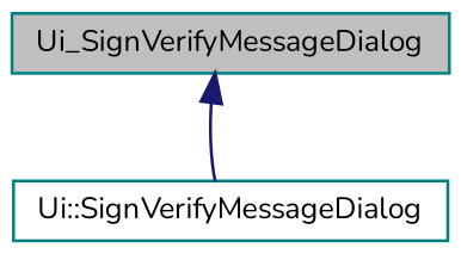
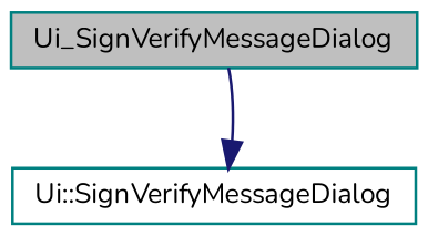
  digraph {
    fontname=Nunito
    node [color=teal fontname=Nunito fontsize=10 shape=record style=filled]
    n1 [fillcolor=grey75 fontcolor=black height=0.2 label=Ui_SignVerifyMessageDialog width=0.4]
    n2 [fillcolor=white height=0.2 label="Ui::SignVerifyMessageDialog" width=0.4]
-   n1 -> n2 [color=midnightblue dir=back fontname=Nunito fontsize=10 labelfontname=Helvetica labelfontsize=10 style=solid]
+   n2 -> n1 [color=midnightblue dir=back fontname=Nunito fontsize=10 labelfontname=Helvetica labelfontsize=10 style=solid]
  }
